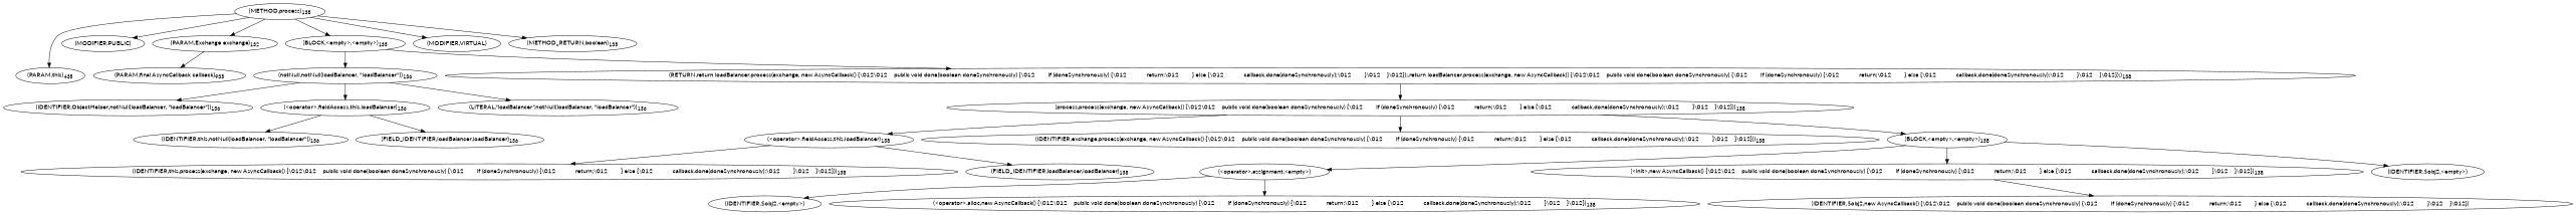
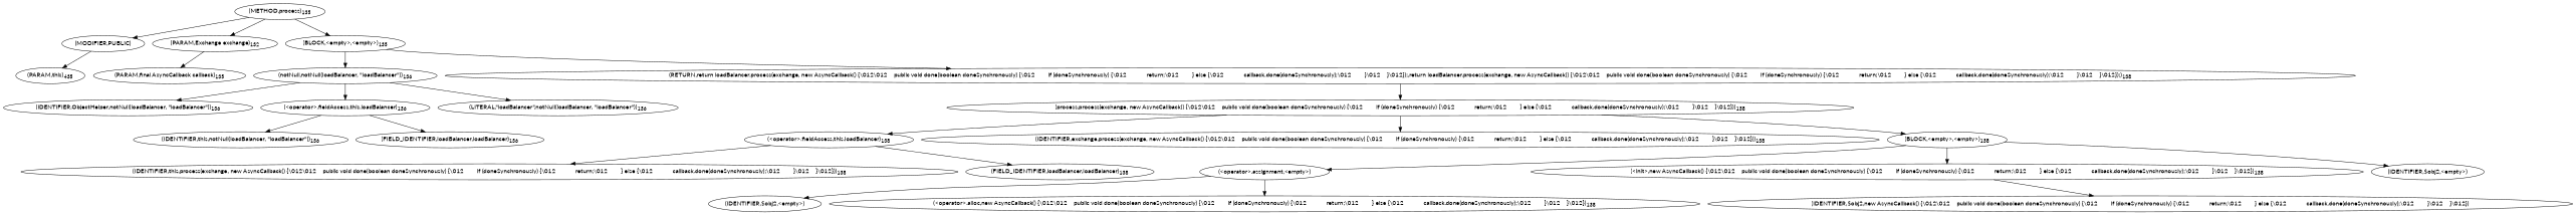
  digraph {
    fontname=Lato
    node [fontname=Lato]
    edge [fontname=Lato]
-   n1 [label=<(METHOD,process)<SUB>138</SUB>>]
+   n1 [label=<(METHOD,process)<SUB>135</SUB>>]
    n2 [label=<(PARAM,this)<SUB>435</SUB>>]
    n3 [label=<(PARAM,Exchange exchange)<SUB>132</SUB>>]
    n4 [label=<(BLOCK,&lt;empty&gt;,&lt;empty&gt;)<SUB>135</SUB>>]
    n5 [label=<(MODIFIER,PUBLIC)>]
-   n6 [label=<(MODIFIER,VIRTUAL)>]
-   n7 [label=<(METHOD_RETURN,boolean)<SUB>135</SUB>>]
-   n8 [label=<(PARAM,final AsyncCallback callback)<SUB>935</SUB>>]
+   n8 [label=<(PARAM,final AsyncCallback callback)<SUB>135</SUB>>]
    n9 [label=<(notNull,notNull(loadBalancer, &quot;loadBalancer&quot;))<SUB>136</SUB>>]
    n10 [label=<(RETURN,return loadBalancer.process(exchange, new AsyncCallback() {\012\012    public void done(boolean doneSynchronously) {\012        if (doneSynchronously) {\012            return;\012        } else {\012            callback.done(doneSynchronously);\012        }\012    }\012});,return loadBalancer.process(exchange, new AsyncCallback() {\012\012    public void done(boolean doneSynchronously) {\012        if (doneSynchronously) {\012            return;\012        } else {\012            callback.done(doneSynchronously);\012        }\012    }\012});)<SUB>138</SUB>>]
    n11 [label=<(IDENTIFIER,ObjectHelper,notNull(loadBalancer, &quot;loadBalancer&quot;))<SUB>136</SUB>>]
    n12 [label=<(&lt;operator&gt;.fieldAccess,this.loadBalancer)<SUB>136</SUB>>]
    n13 [label=<(LITERAL,&quot;loadBalancer&quot;,notNull(loadBalancer, &quot;loadBalancer&quot;))<SUB>136</SUB>>]
    n14 [label=<(process,process(exchange, new AsyncCallback() {\012\012    public void done(boolean doneSynchronously) {\012        if (doneSynchronously) {\012            return;\012        } else {\012            callback.done(doneSynchronously);\012        }\012    }\012}))<SUB>138</SUB>>]
    n15 [label=<(IDENTIFIER,this,notNull(loadBalancer, &quot;loadBalancer&quot;))<SUB>136</SUB>>]
    n16 [label=<(FIELD_IDENTIFIER,loadBalancer,loadBalancer)<SUB>136</SUB>>]
    n17 [label=<(&lt;operator&gt;.fieldAccess,this.loadBalancer)<SUB>138</SUB>>]
    n18 [label=<(IDENTIFIER,exchange,process(exchange, new AsyncCallback() {\012\012    public void done(boolean doneSynchronously) {\012        if (doneSynchronously) {\012            return;\012        } else {\012            callback.done(doneSynchronously);\012        }\012    }\012}))<SUB>138</SUB>>]
    n19 [label=<(BLOCK,&lt;empty&gt;,&lt;empty&gt;)<SUB>138</SUB>>]
    n20 [label=<(IDENTIFIER,this,process(exchange, new AsyncCallback() {\012\012    public void done(boolean doneSynchronously) {\012        if (doneSynchronously) {\012            return;\012        } else {\012            callback.done(doneSynchronously);\012        }\012    }\012}))<SUB>138</SUB>>]
    n21 [label=<(FIELD_IDENTIFIER,loadBalancer,loadBalancer)<SUB>138</SUB>>]
    n22 [label=<(&lt;operator&gt;.assignment,&lt;empty&gt;)>]
    n23 [label=<(&lt;init&gt;,new AsyncCallback() {\012\012    public void done(boolean doneSynchronously) {\012        if (doneSynchronously) {\012            return;\012        } else {\012            callback.done(doneSynchronously);\012        }\012    }\012})<SUB>138</SUB>>]
    n24 [label=<(IDENTIFIER,$obj2,&lt;empty&gt;)>]
    n25 [label=<(IDENTIFIER,$obj2,&lt;empty&gt;)>]
    n26 [label=<(&lt;operator&gt;.alloc,new AsyncCallback() {\012\012    public void done(boolean doneSynchronously) {\012        if (doneSynchronously) {\012            return;\012        } else {\012            callback.done(doneSynchronously);\012        }\012    }\012})<SUB>138</SUB>>]
    n27 [label=<(IDENTIFIER,$obj2,new AsyncCallback() {\012\012    public void done(boolean doneSynchronously) {\012        if (doneSynchronously) {\012            return;\012        } else {\012            callback.done(doneSynchronously);\012        }\012    }\012})>]
-   n1 -> n2
+   n5 -> n2
    n1 -> n3
    n1 -> n4
    n1 -> n5
-   n1 -> n6
-   n1 -> n7
    n3 -> n8
    n4 -> n9
    n4 -> n10
    n9 -> n11
    n9 -> n12
    n9 -> n13
    n10 -> n14
    n12 -> n15
    n12 -> n16
    n14 -> n17
    n14 -> n18
    n14 -> n19
    n17 -> n20
    n17 -> n21
    n19 -> n22
    n19 -> n23
    n19 -> n24
    n22 -> n25
    n22 -> n26
    n23 -> n27
  }
